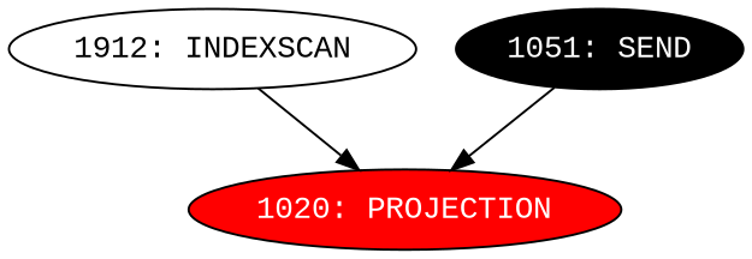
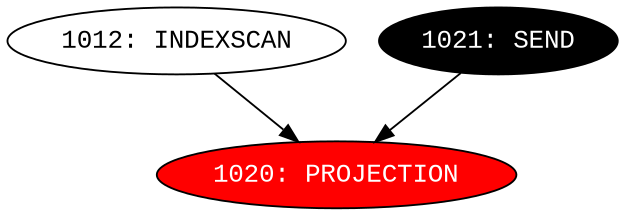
  digraph {
    fontname="Liberation Mono"
    node [fontname="Liberation Mono" fontcolor=white style=filled]
    edge [fontname="Liberation Mono"]
-   n1 [label="1912: INDEXSCAN" fontcolor="" style=""]
+   n1 [label="1012: INDEXSCAN" fontcolor="" style=""]
    n2 [fillcolor=red label="1020: PROJECTION"]
-   n3 [fillcolor=black label="1051: SEND"]
+   n3 [fillcolor=black label="1021: SEND"]
    n1 -> n2
    n3 -> n2
  }
